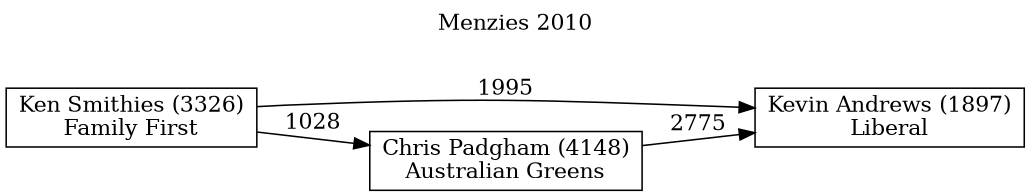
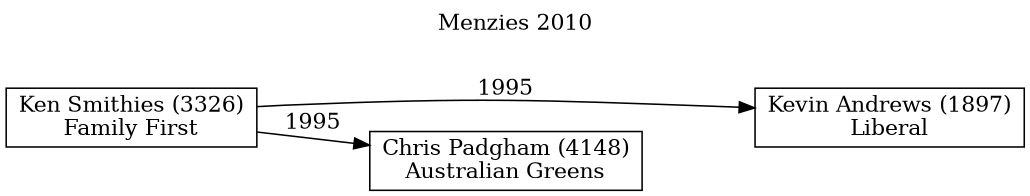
  digraph {
    label="Menzies 2010"
    labelloc=t
    mclimit=10
    rankdir=LR
    node [shape=box]
    n1 [label="Kevin Andrews (1897)\nLiberal"]
    n2 [label="Chris Padgham (4148)\nAustralian Greens"]
    n3 [label="Ken Smithies (3326)\nFamily First"]
-   n2 -> n1 [label=2775]
    n3 -> n1 [label=1995]
-   n3 -> n2 [label=1028]
+   n3 -> n2 [label=1995]
  }
